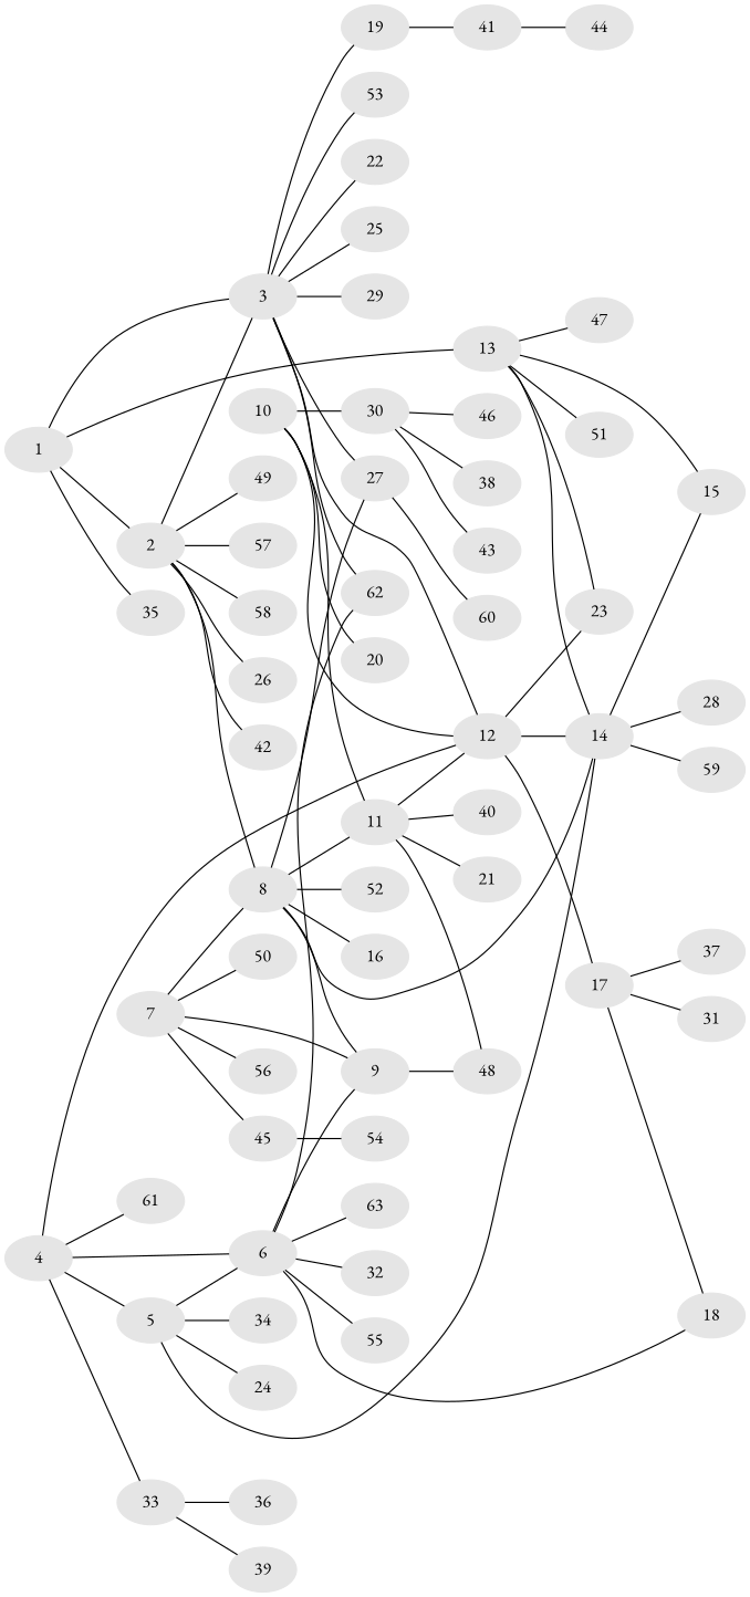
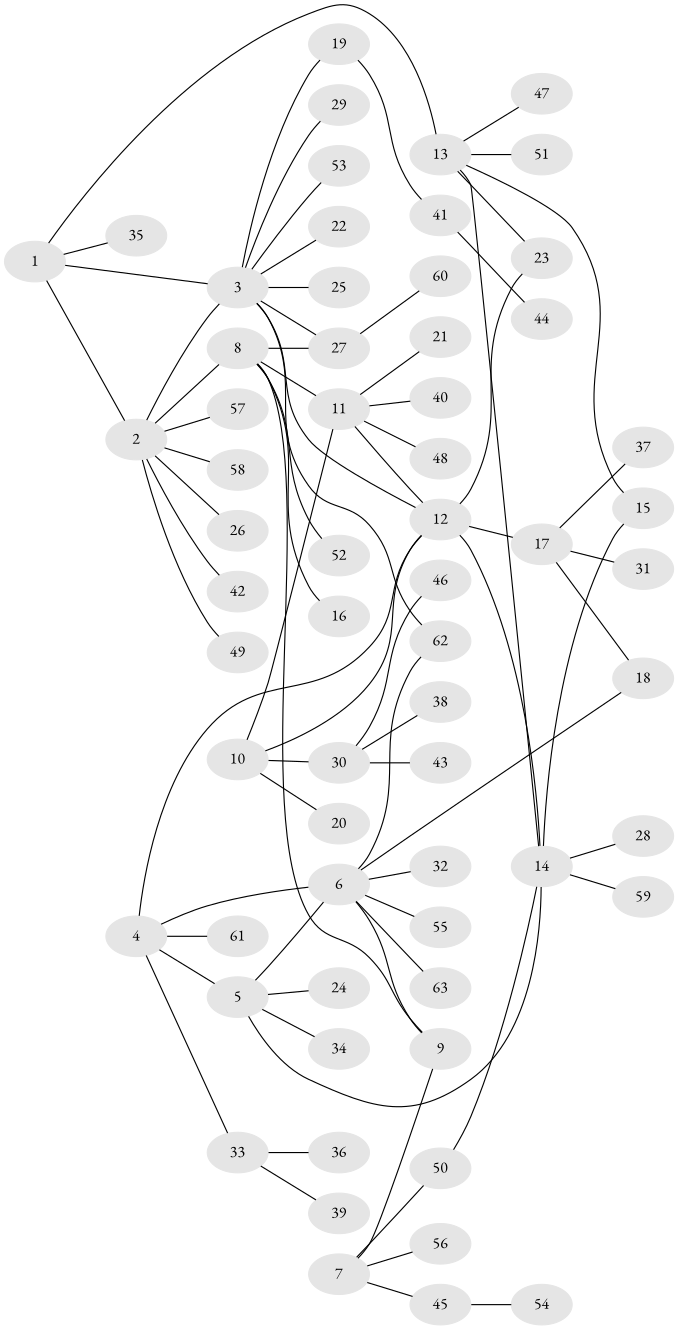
  graph {
    fontname="EB Garamond"
    rankdir=LR
    node [color=gray90 fontname="EB Garamond" style=filled]
    edge [fontname="EB Garamond"]
    1
    2
    3
    13
    35
    8
    26
    42
    49
    57
    58
    12
    19
    22
    25
    27
    29
    53
    62
    14
    23
    15
    47
    51
    9
    11
    16
    52
    6
    18
    32
    55
    63
    17
    41
    60
    4
    5
    33
    61
    24
    34
    36
    39
    28
    59
    48
    7
    45
    50
    56
    54
    21
    40
    10
    20
    30
    38
    43
    46
    31
    37
    44
    1 -- 2
    1 -- 3
    1 -- 13
    1 -- 35
    2 -- 3
    2 -- 8
    2 -- 26
    2 -- 42
    2 -- 49
    2 -- 57
    2 -- 58
    3 -- 12
    3 -- 19
    3 -- 22
    3 -- 25
    3 -- 27
    3 -- 29
    3 -- 53
    3 -- 62
    13 -- 14
    13 -- 23
    13 -- 15
    13 -- 47
    13 -- 51
    8 -- 27
-   8 -- 14
+   50 -- 14
    8 -- 9
    8 -- 11
    8 -- 16
    8 -- 52
    12 -- 14
    12 -- 23
    12 -- 17
    19 -- 41
    27 -- 60
    14 -- 15
    14 -- 28
    14 -- 59
-   9 -- 48
    11 -- 12
    11 -- 48
    11 -- 21
    11 -- 40
    6 -- 62
    6 -- 9
    6 -- 18
    6 -- 32
    6 -- 55
    6 -- 63
    17 -- 18
    17 -- 31
    17 -- 37
    41 -- 44
    4 -- 12
    4 -- 6
    4 -- 5
    4 -- 33
    4 -- 61
    5 -- 14
    5 -- 6
    5 -- 24
    5 -- 34
    33 -- 36
    33 -- 39
-   7 -- 8
    7 -- 9
    7 -- 45
    7 -- 50
    7 -- 56
    45 -- 54
    10 -- 12
    10 -- 11
    10 -- 20
    10 -- 30
    30 -- 38
    30 -- 43
    30 -- 46
  }
